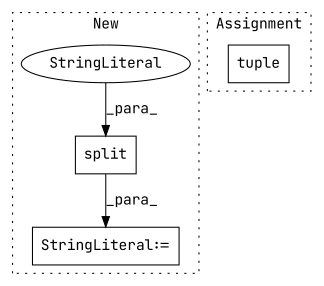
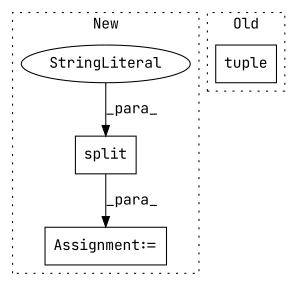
  digraph {
    fontname="JetBrains Mono"
    node [a=32 l="6,1" shape=box fontname="JetBrains Mono"]
    edge [fontname="JetBrains Mono"]
    n1 [label=split s="1013,1022"]
    n2 [a=45 l=3 label=StringLiteral s=1019 shape=ellipse]
-   n3 [a=7 l=1 label="StringLiteral:=" s=1006]
+   n3 [a=7 l=1 label="Assignment:=" s=1006]
    n4 [label=tuple s="1279,1296"]
    subgraph cluster_1 {
      label=New
      style=dotted
      n1
      n2
      n3
    }
    subgraph cluster_2 {
-     label=Assignment
+     label=Old
      style=dotted
      n4
    }
    n1 -> n3 [label=_para_]
    n2 -> n1 [label=_para_]
  }
